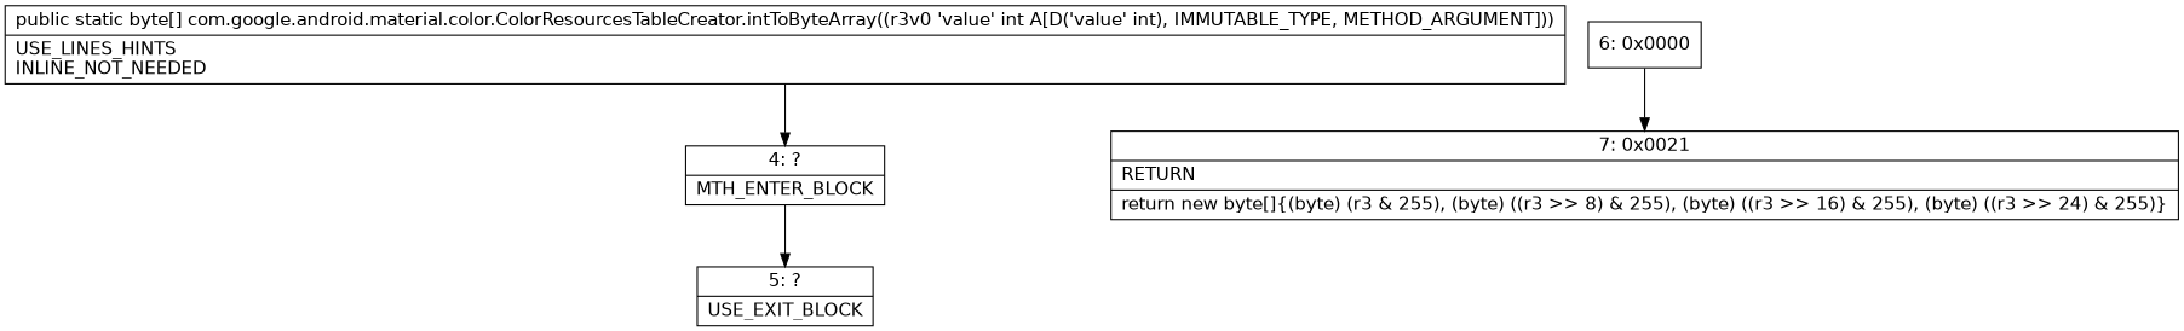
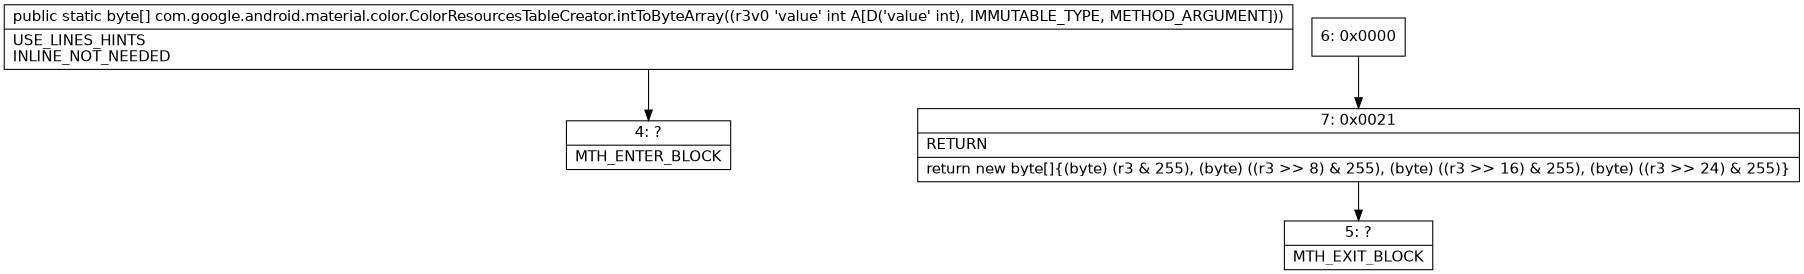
  digraph {
    fontname="DejaVu Sans"
    node [fontname="DejaVu Sans" shape=record]
    edge [fontname="DejaVu Sans"]
    n1 [label="{4\:\ ?|MTH_ENTER_BLOCK\l}"]
    n2 [label="{6\:\ 0x0000}"]
    n3 [label="{7\:\ 0x0021|RETURN\l|return new byte[]\{(byte) (r3 & 255), (byte) ((r3 \>\> 8) & 255), (byte) ((r3 \>\> 16) & 255), (byte) ((r3 \>\> 24) & 255)\}\l}"]
-   n4 [label="{5\:\ ?|USE_EXIT_BLOCK\l}"]
+   n4 [label="{5\:\ ?|MTH_EXIT_BLOCK\l}"]
    n5 [label="{public static byte[] com.google.android.material.color.ColorResourcesTableCreator.intToByteArray((r3v0 'value' int A[D('value' int), IMMUTABLE_TYPE, METHOD_ARGUMENT]))  | USE_LINES_HINTS\lINLINE_NOT_NEEDED\l}"]
    n2 -> n3
-   n1 -> n4
+   n3 -> n4
    n5 -> n1
  }
